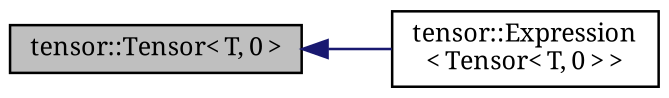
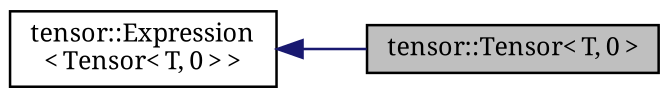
  digraph {
    rankdir=LR
    fontname="Noto Serif"
    node [color=black fontname="Noto Serif" fontsize=10 shape=record style=filled]
    n1 [fillcolor=grey75 fontcolor=black height=0.2 label="tensor::Tensor\< T, 0 \>" width=0.4]
    n2 [fillcolor=white height=0.2 label="tensor::Expression\l\< Tensor\< T, 0 \> \>" width=0.4]
-   n1 -> n2 [color=midnightblue dir=back fontname="Noto Serif" fontsize=10 labelfontname=Helvetica labelfontsize=10 style=solid]
+   n2 -> n1 [color=midnightblue dir=back fontname="Noto Serif" fontsize=10 labelfontname=Helvetica labelfontsize=10 style=solid]
  }
